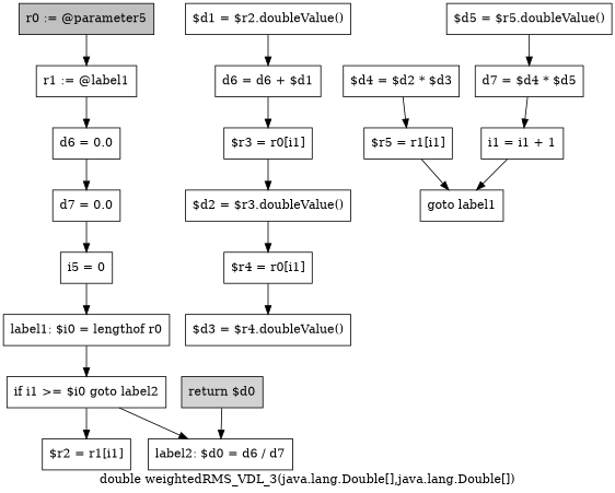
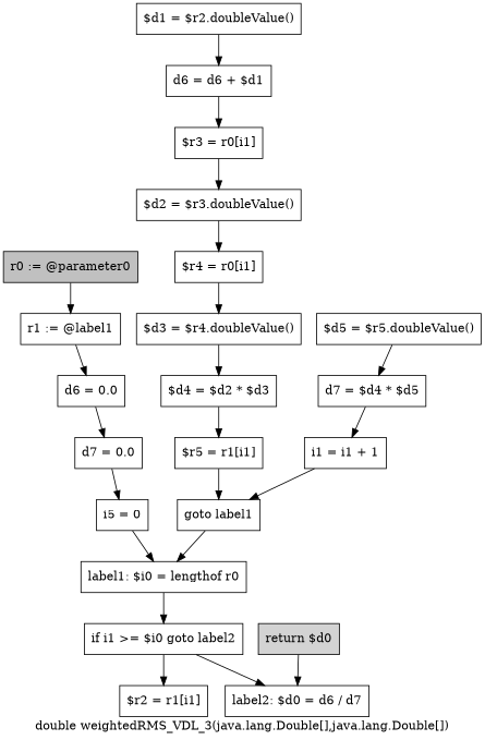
  digraph {
    label="double weightedRMS_VDL_3(java.lang.Double[],java.lang.Double[])"
    node [shape=box]
-   n1 [fillcolor=gray label="r0 := @parameter5" style=filled]
+   n1 [fillcolor=gray label="r0 := @parameter0" style=filled]
    n2 [label="r1 := @label1"]
    n3 [label="d6 = 0.0"]
    n4 [label="d7 = 0.0"]
    n5 [label="i5 = 0"]
    n6 [label="label1: $i0 = lengthof r0"]
    n7 [label="if i1 >= $i0 goto label2"]
    n8 [label="$r2 = r1[i1]"]
    n9 [label="label2: $d0 = d6 / d7"]
    n10 [label="$d1 = $r2.doubleValue()"]
    n11 [label="d6 = d6 + $d1"]
    n12 [fillcolor=lightgray label="return $d0" style=filled]
    n13 [label="$r3 = r0[i1]"]
    n14 [label="$d2 = $r3.doubleValue()"]
    n15 [label="$r4 = r0[i1]"]
    n16 [label="$d3 = $r4.doubleValue()"]
    n17 [label="$d4 = $d2 * $d3"]
    n18 [label="$r5 = r1[i1]"]
    n19 [label="goto label1"]
    n20 [label="$d5 = $r5.doubleValue()"]
    n21 [label="d7 = $d4 * $d5"]
    n22 [label="i1 = i1 + 1"]
    n1 -> n2
    n2 -> n3
    n3 -> n4
    n4 -> n5
    n5 -> n6
    n6 -> n7
    n7 -> n8
    n7 -> n9
    n10 -> n11
    n11 -> n13
    n12 -> n9
    n13 -> n14
    n14 -> n15
    n15 -> n16
+   n16 -> n17
    n17 -> n18
    n18 -> n19
+   n19 -> n6
    n20 -> n21
    n21 -> n22
    n22 -> n19
  }
